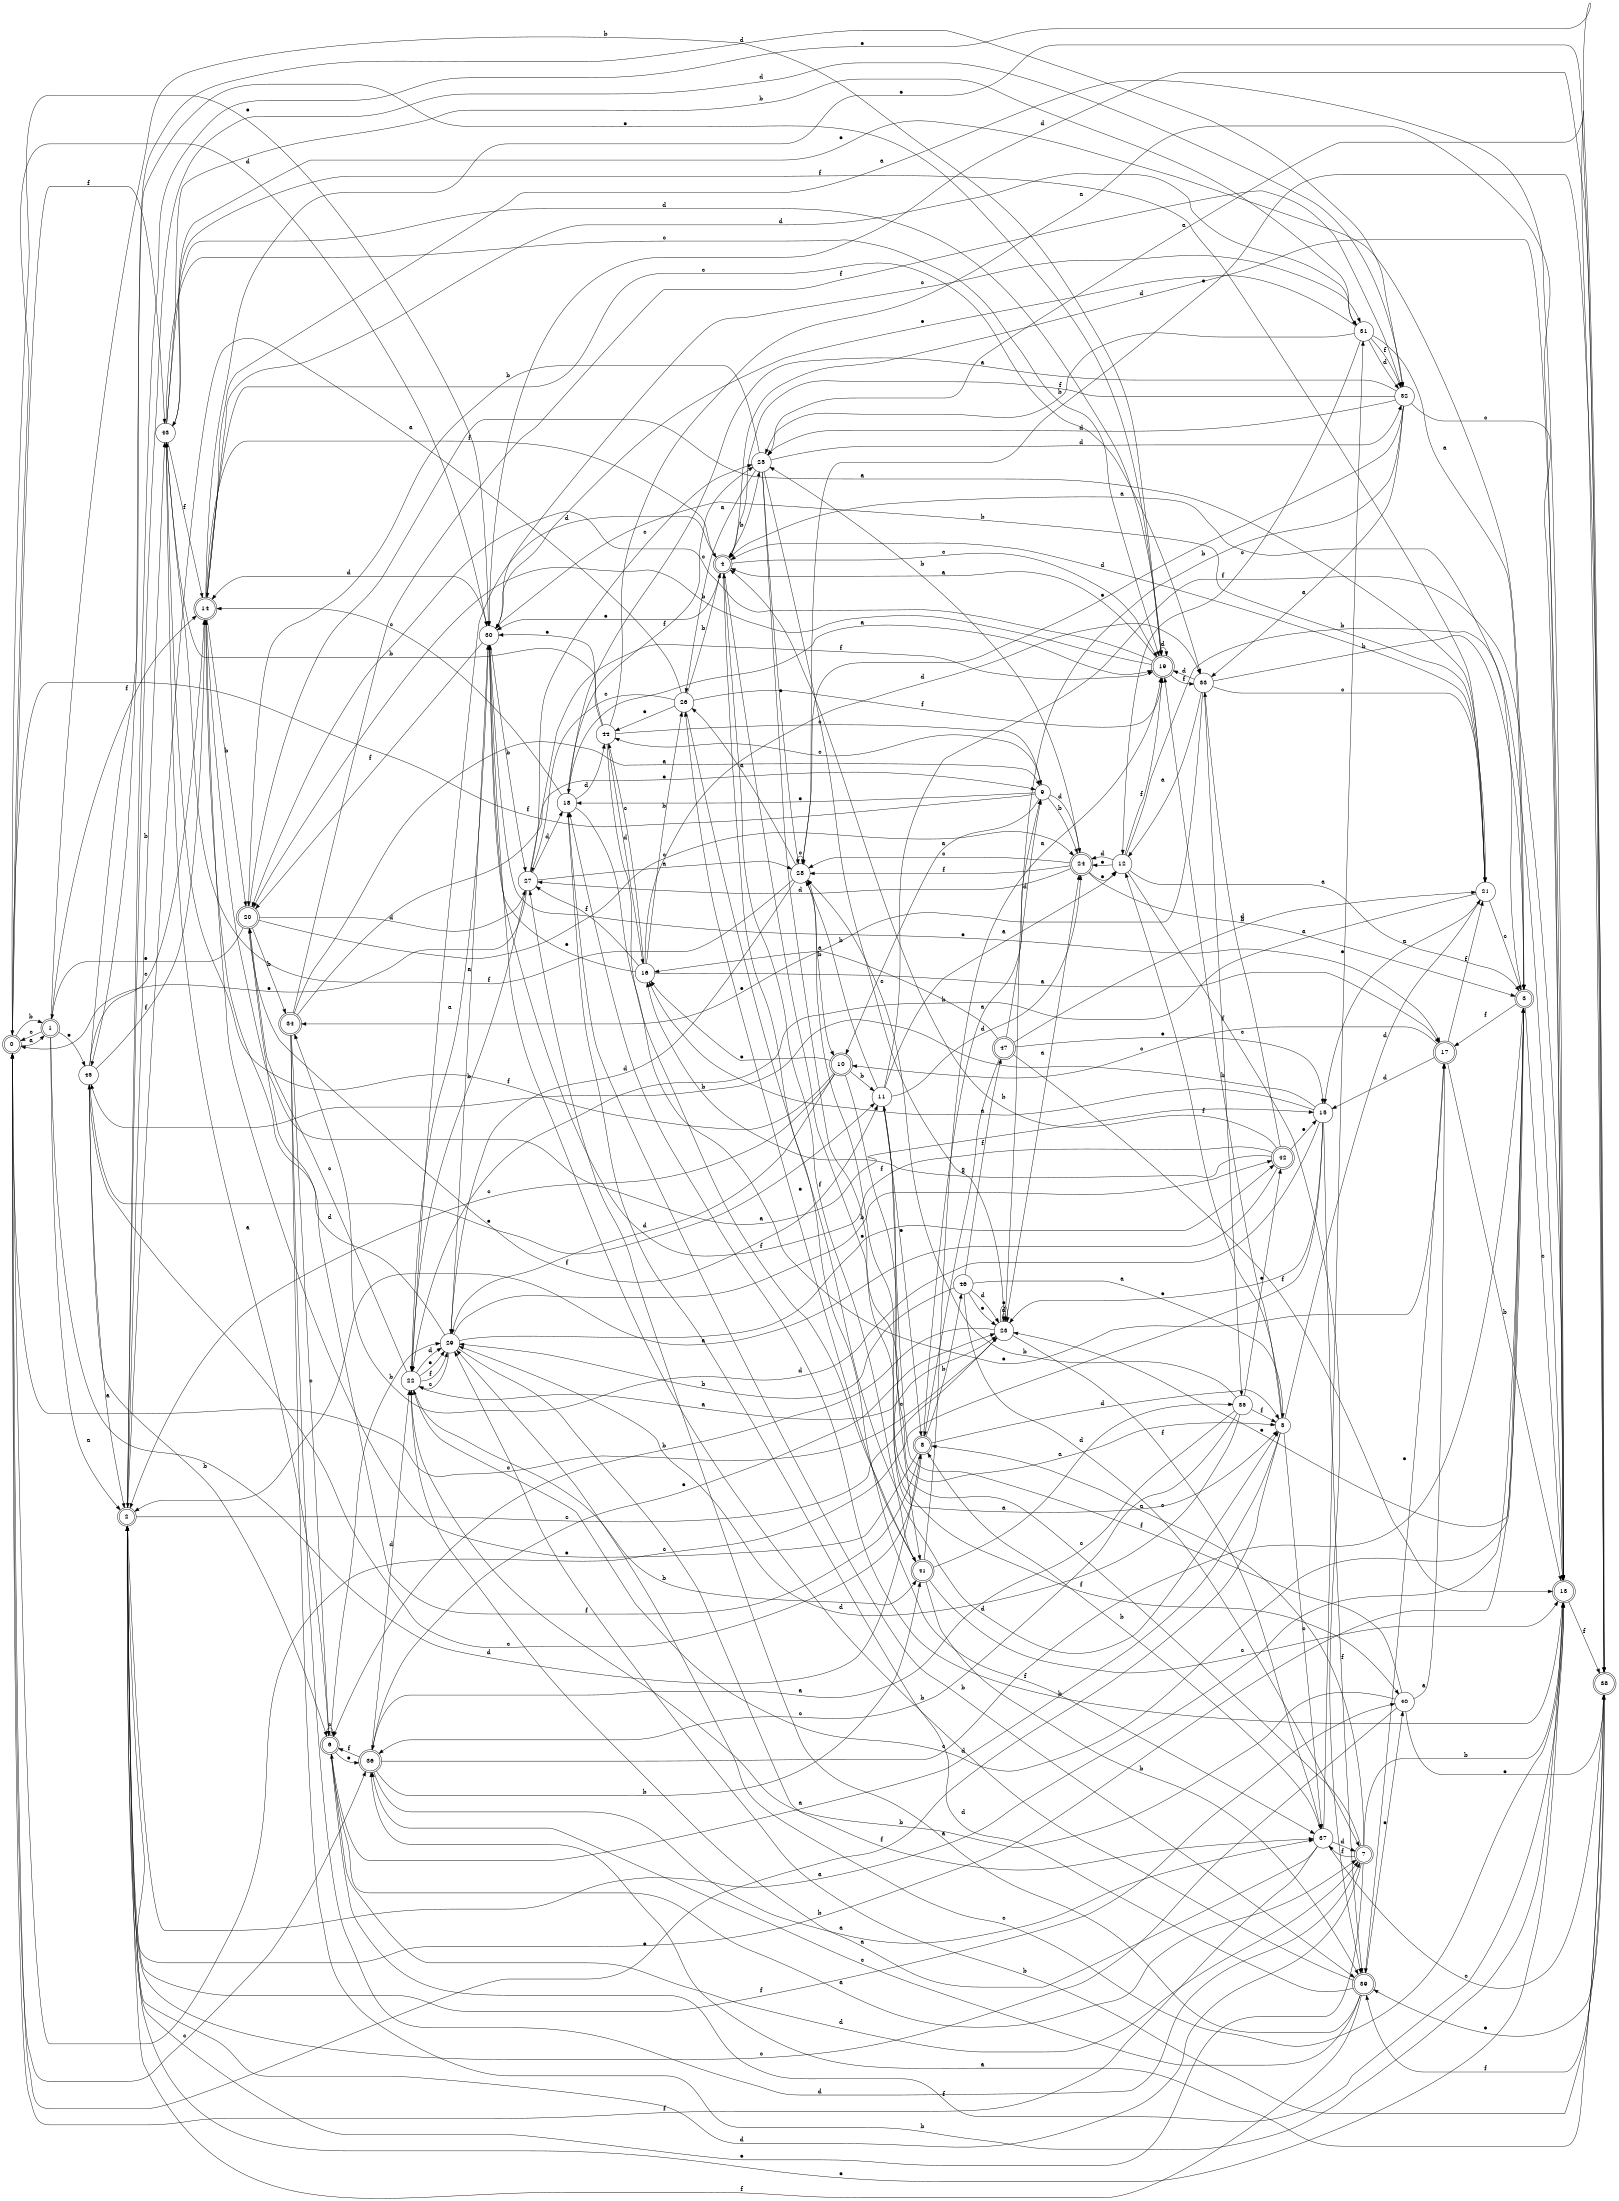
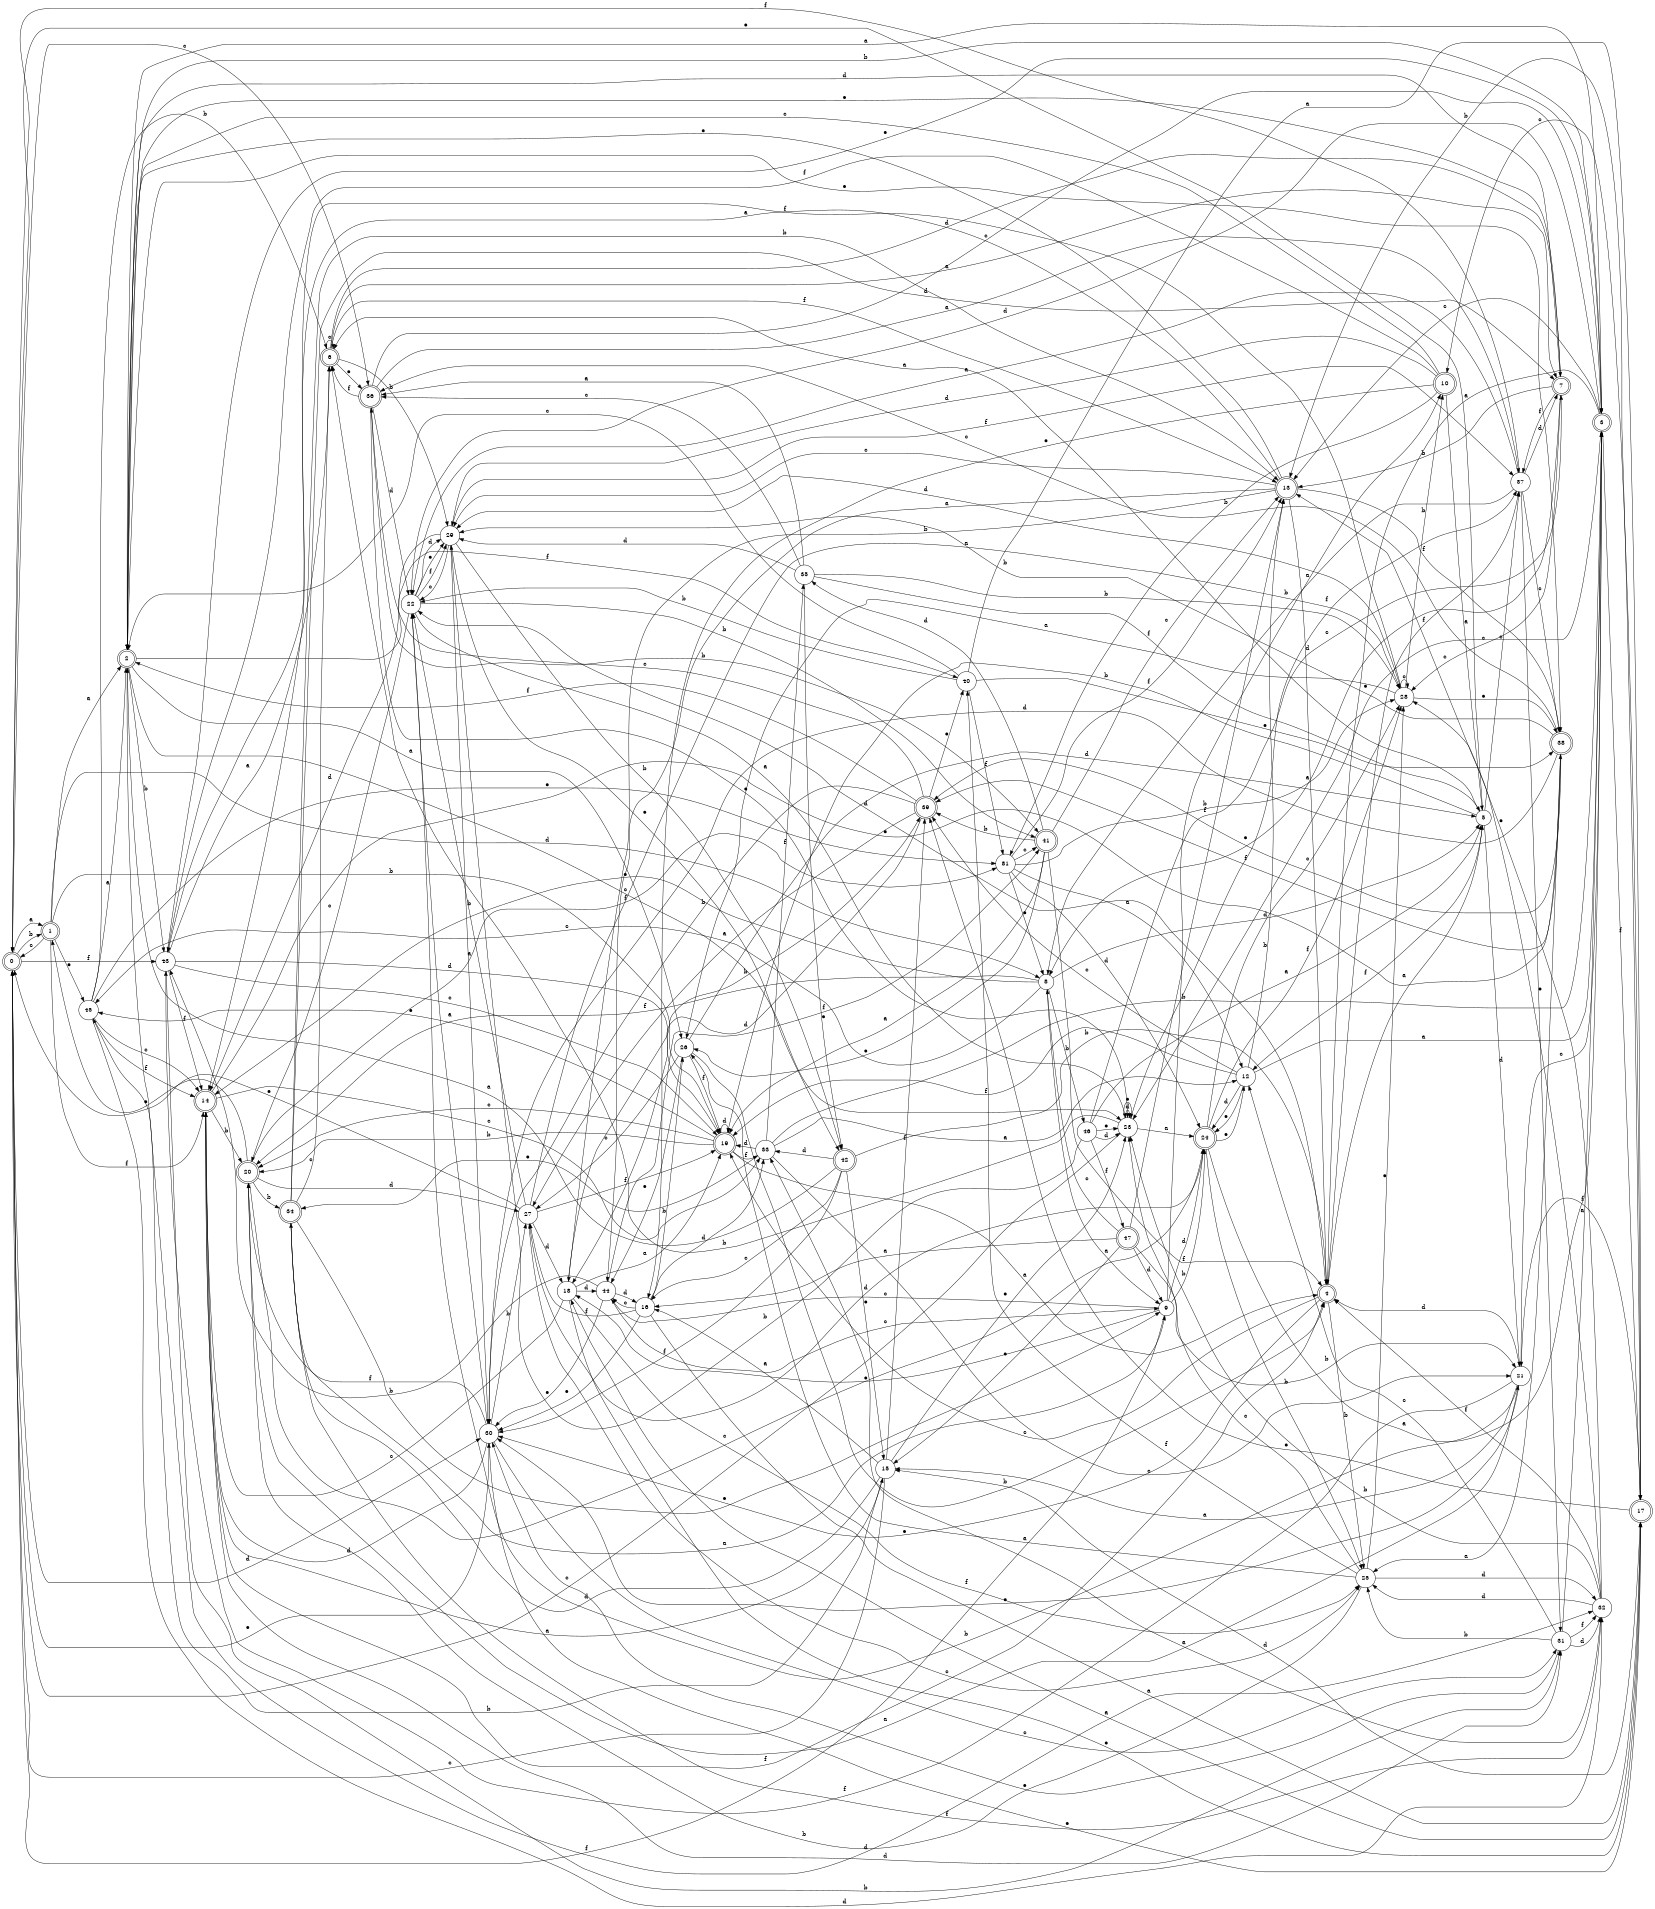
  digraph {
    rankdir=LR
    node [color=black fillcolor=white shape=circle style=filled]
    n1 [label=0 shape=doublecircle style="rounded,filled"]
    n2 [label=1 shape=doublecircle style="rounded,filled"]
    n3 [label=30]
    n4 [label=36 shape=doublecircle style="rounded,filled"]
    n5 [label=43]
    n6 [label=2 shape=doublecircle style="rounded,filled"]
-   n7 [label=8 shape=doublecircle]
+   n7 [label=8]
    n8 [label=14 shape=doublecircle style="rounded,filled"]
    n9 [label=19 shape=doublecircle style="rounded,filled"]
    n10 [label=45 style="rounded,filled"]
    n11 [label=17 shape=doublecircle style="rounded,filled"]
    n12 [label=22]
    n13 [label=20 shape=doublecircle style="rounded,filled"]
    n14 [label=31]
    n15 [label=27]
    n16 [label=3 shape=doublecircle style="rounded,filled"]
    n17 [label=23]
    n18 [label=37]
    n19 [label=6 shape=doublecircle style="rounded,filled"]
    n20 [label=41 shape=doublecircle style="rounded,filled"]
    n21 [label=32]
    n22 [label=38 shape=doublecircle style="rounded,filled"]
    n23 [label=40]
    n24 [label=5]
    n25 [label=9]
    n26 [label=46]
    n27 [label=4 shape=doublecircle style="rounded,filled"]
    n28 [label=15]
    n29 [label=33]
-   n30 [label=11]
+   n30 [label=81]
    n31 [label=13 shape=doublecircle style="rounded,filled"]
    n32 [label=24 shape=doublecircle style="rounded,filled"]
    n33 [label=25]
    n34 [label=28]
    n35 [label=29]
    n36 [label=39 shape=doublecircle style="rounded,filled"]
    n37 [label=18]
    n38 [label=21]
    n39 [label=10 shape=doublecircle style="rounded,filled"]
    n40 [label=12]
    n41 [label=26]
    n42 [label=7 shape=doublecircle style="rounded,filled"]
    n43 [label=42 shape=doublecircle style="rounded,filled"]
    n44 [label=44]
    n45 [label=34 shape=doublecircle style="rounded,filled"]
    n46 [label=47 shape=doublecircle style="rounded,filled"]
    n47 [label=16]
    n48 [label=35]
    n1 -> n2 [label=a]
    n1 -> n2 [label=b]
    n1 -> n3 [label=d]
    n1 -> n3 [label=e]
    n1 -> n4 [label=c]
    n1 -> n5 [label=f]
    n2 -> n1 [label=c]
    n2 -> n6 [label=a]
    n2 -> n7 [label=d]
    n2 -> n8 [label=f]
    n2 -> n9 [label=b]
    n2 -> n10 [label=e]
    n3 -> n8 [label=d]
    n3 -> n11 [label=e]
    n3 -> n12 [label=a]
    n3 -> n13 [label=f]
    n3 -> n14 [label=c]
    n3 -> n15 [label=b]
    n4 -> n12 [label=d]
    n4 -> n16 [label=c]
    n4 -> n17 [label=e]
    n4 -> n18 [label=a]
    n4 -> n19 [label=f]
    n4 -> n20 [label=b]
    n5 -> n8 [label=f]
    n5 -> n9 [label=c]
    n5 -> n9 [label=d]
    n5 -> n14 [label=b]
    n5 -> n16 [label=e]
    n5 -> n19 [label=a]
    n6 -> n5 [label=b]
    n6 -> n16 [label=a]
    n6 -> n17 [label=c]
    n6 -> n21 [label=d]
    n6 -> n22 [label=e]
    n6 -> n23 [label=f]
    n7 -> n8 [label=e]
    n7 -> n10 [label=c]
    n7 -> n13 [label=f]
    n7 -> n24 [label=d]
    n7 -> n25 [label=a]
    n7 -> n26 [label=b]
    n8 -> n13 [label=b]
    n8 -> n14 [label=d]
    n8 -> n22 [label=e]
    n8 -> n27 [label=f]
    n8 -> n28 [label=a]
    n8 -> n29 [label=c]
    n9 -> n9 [label=d]
    n9 -> n10 [label=e]
    n9 -> n13 [label=b]
    n9 -> n13 [label=c]
    n9 -> n27 [label=a]
    n9 -> n29 [label=f]
    n10 -> n6 [label=a]
    n10 -> n8 [label=c]
    n10 -> n8 [label=f]
    n10 -> n19 [label=b]
    n10 -> n21 [label=d]
    n10 -> n30 [label=e]
    n11 -> n28 [label=d]
    n11 -> n31 [label=b]
    n11 -> n36 [label=e]
-   n21 -> n37 [label=a]
+   n11 -> n37 [label=a]
    n11 -> n38 [label=f]
    n11 -> n39 [label=c]
    n12 -> n13 [label=c]
    n12 -> n17 [label=a]
    n12 -> n20 [label=b]
    n12 -> n35 [label=d]
    n12 -> n35 [label=e]
    n12 -> n35 [label=f]
    n13 -> n2 [label=e]
    n13 -> n15 [label=d]
    n13 -> n30 [label=f]
    n13 -> n32 [label=c]
    n13 -> n38 [label=a]
    n13 -> n45 [label=b]
    n14 -> n3 [label=e]
    n14 -> n16 [label=a]
    n14 -> n21 [label=d]
    n14 -> n21 [label=f]
    n14 -> n33 [label=b]
    n14 -> n40 [label=c]
    n15 -> n1 [label=e]
    n15 -> n9 [label=f]
    n15 -> n12 [label=b]
    n15 -> n33 [label=c]
    n15 -> n34 [label=a]
    n15 -> n37 [label=d]
    n16 -> n6 [label=b]
    n16 -> n11 [label=f]
    n16 -> n12 [label=d]
    n16 -> n17 [label=e]
    n16 -> n27 [label=a]
    n16 -> n31 [label=c]
    n17 -> n1 [label=c]
    n17 -> n17 [label=d]
    n17 -> n17 [label=e]
    n17 -> n18 [label=f]
    n17 -> n19 [label=b]
    n17 -> n32 [label=a]
    n18 -> n1 [label=f]
    n18 -> n7 [label=b]
    n18 -> n12 [label=a]
    n18 -> n14 [label=e]
    n18 -> n22 [label=c]
    n18 -> n42 [label=d]
    n19 -> n4 [label=e]
    n19 -> n19 [label=c]
    n19 -> n31 [label=f]
    n19 -> n35 [label=b]
    n19 -> n42 [label=a]
    n19 -> n42 [label=d]
    n20 -> n9 [label=a]
    n20 -> n27 [label=f]
    n20 -> n31 [label=c]
    n20 -> n36 [label=b]
    n20 -> n41 [label=e]
    n20 -> n48 [label=d]
    n21 -> n17 [label=b]
    n21 -> n27 [label=f]
    n21 -> n29 [label=a]
    n21 -> n31 [label=c]
    n21 -> n33 [label=d]
    n21 -> n34 [label=e]
    n22 -> n3 [label=d]
-   n22 -> n4 [label=a]
+   n22 -> n4 [label=c]
    n22 -> n33 [label=a]
    n22 -> n35 [label=b]
    n22 -> n36 [label=e]
    n22 -> n36 [label=f]
    n23 -> n6 [label=c]
    n23 -> n11 [label=a]
    n23 -> n12 [label=b]
    n23 -> n22 [label=e]
    n23 -> n30 [label=f]
    n24 -> n1 [label=e]
    n24 -> n9 [label=b]
    n24 -> n18 [label=c]
    n24 -> n19 [label=a]
    n24 -> n38 [label=d]
    n24 -> n40 [label=f]
    n25 -> n1 [label=f]
    n25 -> n32 [label=b]
    n25 -> n32 [label=d]
    n25 -> n37 [label=e]
    n25 -> n39 [label=a]
    n25 -> n44 [label=c]
    n26 -> n17 [label=d]
    n26 -> n17 [label=e]
    n26 -> n24 [label=a]
    n26 -> n35 [label=b]
    n26 -> n42 [label=c]
    n26 -> n46 [label=f]
    n27 -> n3 [label=e]
    n27 -> n9 [label=c]
    n27 -> n12 [label=d]
    n27 -> n18 [label=f]
    n27 -> n24 [label=a]
    n27 -> n33 [label=b]
    n28 -> n1 [label=c]
    n28 -> n10 [label=b]
    n28 -> n17 [label=e]
    n28 -> n36 [label=f]
    n28 -> n45 [label=d]
    n28 -> n47 [label=a]
    n29 -> n9 [label=d]
    n29 -> n16 [label=b]
    n29 -> n38 [label=c]
    n29 -> n40 [label=a]
    n29 -> n45 [label=e]
    n29 -> n48 [label=f]
    n30 -> n7 [label=e]
    n30 -> n20 [label=c]
    n30 -> n31 [label=f]
    n30 -> n32 [label=d]
    n30 -> n34 [label=b]
    n30 -> n40 [label=a]
    n31 -> n6 [label=e]
    n31 -> n8 [label=a]
    n31 -> n22 [label=f]
    n31 -> n27 [label=d]
    n31 -> n35 [label=c]
    n31 -> n37 [label=b]
    n32 -> n15 [label=d]
    n32 -> n16 [label=a]
    n32 -> n33 [label=b]
    n32 -> n34 [label=c]
    n32 -> n34 [label=f]
    n32 -> n40 [label=e]
    n33 -> n13 [label=b]
    n33 -> n17 [label=c]
    n33 -> n21 [label=d]
    n33 -> n23 [label=f]
    n33 -> n34 [label=e]
    n33 -> n41 [label=a]
    n34 -> n5 [label=f]
    n34 -> n22 [label=e]
    n34 -> n34 [label=c]
    n34 -> n35 [label=d]
    n34 -> n39 [label=b]
    n34 -> n41 [label=a]
    n35 -> n3 [label=a]
    n35 -> n8 [label=d]
    n35 -> n12 [label=c]
    n35 -> n18 [label=f]
    n35 -> n43 [label=b]
    n35 -> n43 [label=e]
    n36 -> n3 [label=b]
    n36 -> n4 [label=c]
    n36 -> n6 [label=f]
    n36 -> n15 [label=a]
    n36 -> n23 [label=e]
    n36 -> n37 [label=d]
    n37 -> n8 [label=c]
    n37 -> n9 [label=a]
    n37 -> n11 [label=e]
    n37 -> n33 [label=f]
    n37 -> n36 [label=b]
    n37 -> n44 [label=d]
-   n38 -> n3 [label=b]
+   n38 -> n3 [label=e]
    n38 -> n5 [label=f]
    n38 -> n12 [label=b]
    n38 -> n16 [label=c]
    n38 -> n27 [label=d]
    n38 -> n28 [label=a]
    n39 -> n5 [label=f]
    n39 -> n6 [label=c]
    n39 -> n24 [label=a]
    n39 -> n30 [label=b]
    n39 -> n35 [label=d]
    n39 -> n47 [label=e]
    n40 -> n9 [label=f]
    n40 -> n16 [label=a]
    n40 -> n31 [label=b]
    n40 -> n32 [label=d]
    n40 -> n32 [label=e]
    n40 -> n36 [label=c]
-   n41 -> n6 [label=a]
+   n6 -> n41 [label=a]
    n41 -> n9 [label=f]
    n41 -> n15 [label=c]
    n41 -> n24 [label=d]
    n41 -> n27 [label=b]
    n41 -> n44 [label=e]
    n42 -> n6 [label=d]
    n42 -> n6 [label=e]
    n42 -> n7 [label=a]
    n42 -> n18 [label=f]
    n42 -> n31 [label=b]
    n42 -> n34 [label=c]
    n43 -> n3 [label=f]
    n43 -> n6 [label=a]
    n43 -> n27 [label=b]
    n43 -> n28 [label=e]
    n43 -> n29 [label=d]
    n43 -> n47 [label=c]
    n44 -> n3 [label=e]
    n44 -> n5 [label=b]
    n44 -> n20 [label=f]
    n44 -> n25 [label=c]
-   n44 -> n31 [label=a]
+   n31 -> n44 [label=a]
    n44 -> n47 [label=d]
    n45 -> n19 [label=c]
    n45 -> n21 [label=f]
    n45 -> n25 [label=a]
    n45 -> n25 [label=e]
    n45 -> n31 [label=b]
    n45 -> n42 [label=d]
    n46 -> n7 [label=c]
    n46 -> n25 [label=d]
    n46 -> n28 [label=e]
    n46 -> n31 [label=f]
    n46 -> n38 [label=b]
    n46 -> n47 [label=a]
    n47 -> n3 [label=e]
    n47 -> n11 [label=a]
    n47 -> n15 [label=f]
    n47 -> n29 [label=d]
    n47 -> n41 [label=b]
    n47 -> n44 [label=c]
    n48 -> n4 [label=a]
    n48 -> n4 [label=c]
    n48 -> n24 [label=f]
    n48 -> n34 [label=b]
    n48 -> n35 [label=d]
    n48 -> n43 [label=e]
  }
